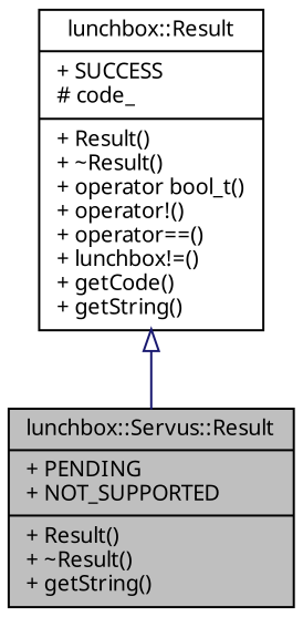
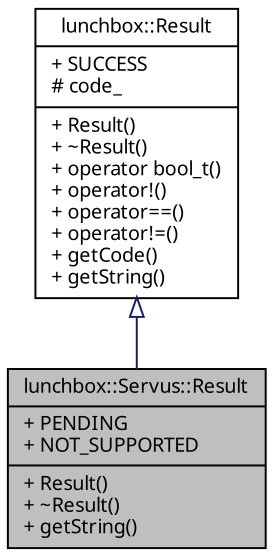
  digraph {
    node [color=black fontname=Sans fontsize=10 shape=record style=filled]
    n1 [fillcolor=grey75 fontcolor=black height=0.2 label="{lunchbox::Servus::Result\n|+ PENDING\l+ NOT_SUPPORTED\l|+ Result()\l+ ~Result()\l+ getString()\l}" width=0.4]
-   n2 [fillcolor=white height=0.2 label="{lunchbox::Result\n|+ SUCCESS\l# code_\l|+ Result()\l+ ~Result()\l+ operator bool_t()\l+ operator!()\l+ operator==()\l+ lunchbox!=()\l+ getCode()\l+ getString()\l}" width=0.4]
+   n2 [fillcolor=white height=0.2 label="{lunchbox::Result\n|+ SUCCESS\l# code_\l|+ Result()\l+ ~Result()\l+ operator bool_t()\l+ operator!()\l+ operator==()\l+ operator!=()\l+ getCode()\l+ getString()\l}" width=0.4]
    n2 -> n1 [arrowtail=onormal color=midnightblue dir=back fontname=Sans fontsize=10 labelfontname=Sans labelfontsize=10 style=solid]
  }
